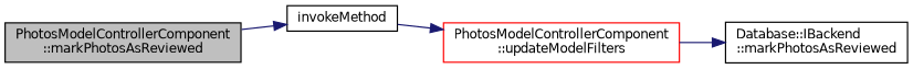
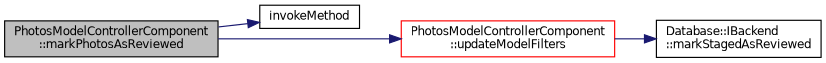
  digraph {
    rankdir=LR
    node [color=black fillcolor=white fontname=Helvetica fontsize=10 shape=record style=filled]
    edge [color=midnightblue fontname=Helvetica fontsize=10 labelfontname=Helvetica labelfontsize=10 style=solid]
    n1 [fillcolor=grey75 fontcolor=black height=0.2 label="PhotosModelControllerComponent\l::markPhotosAsReviewed" width=0.4]
    n2 [height=0.2 label=invokeMethod width=0.4]
    n3 [color=red height=0.2 label="PhotosModelControllerComponent\l::updateModelFilters" width=0.4]
-   n4 [height=0.2 label="Database::IBackend\l::markPhotosAsReviewed" width=0.4]
+   n4 [height=0.2 label="Database::IBackend\l::markStagedAsReviewed" width=0.4]
    n1 -> n2
-   n2 -> n3
+   n1 -> n3
    n3 -> n4
  }
